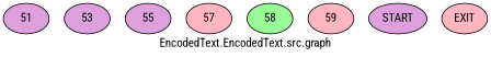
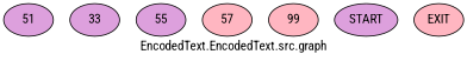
  digraph {
    label="EncodedText.EncodedText.src.graph"
    fontname="Roboto Condensed"
    node [style=filled fillcolor=plum fontname="Roboto Condensed"]
    n1 [label=51]
-   n2 [label=53]
+   n2 [label=33]
    n3 [label=55]
    n4 [label=57 fillcolor=lightpink]
-   n5 [label=58 fillcolor=palegreen]
-   n6 [label=59 fillcolor=lightpink]
+   n6 [label=99 fillcolor=lightpink]
    n7 [label=START]
    n8 [label=EXIT fillcolor=lightpink]
  }
